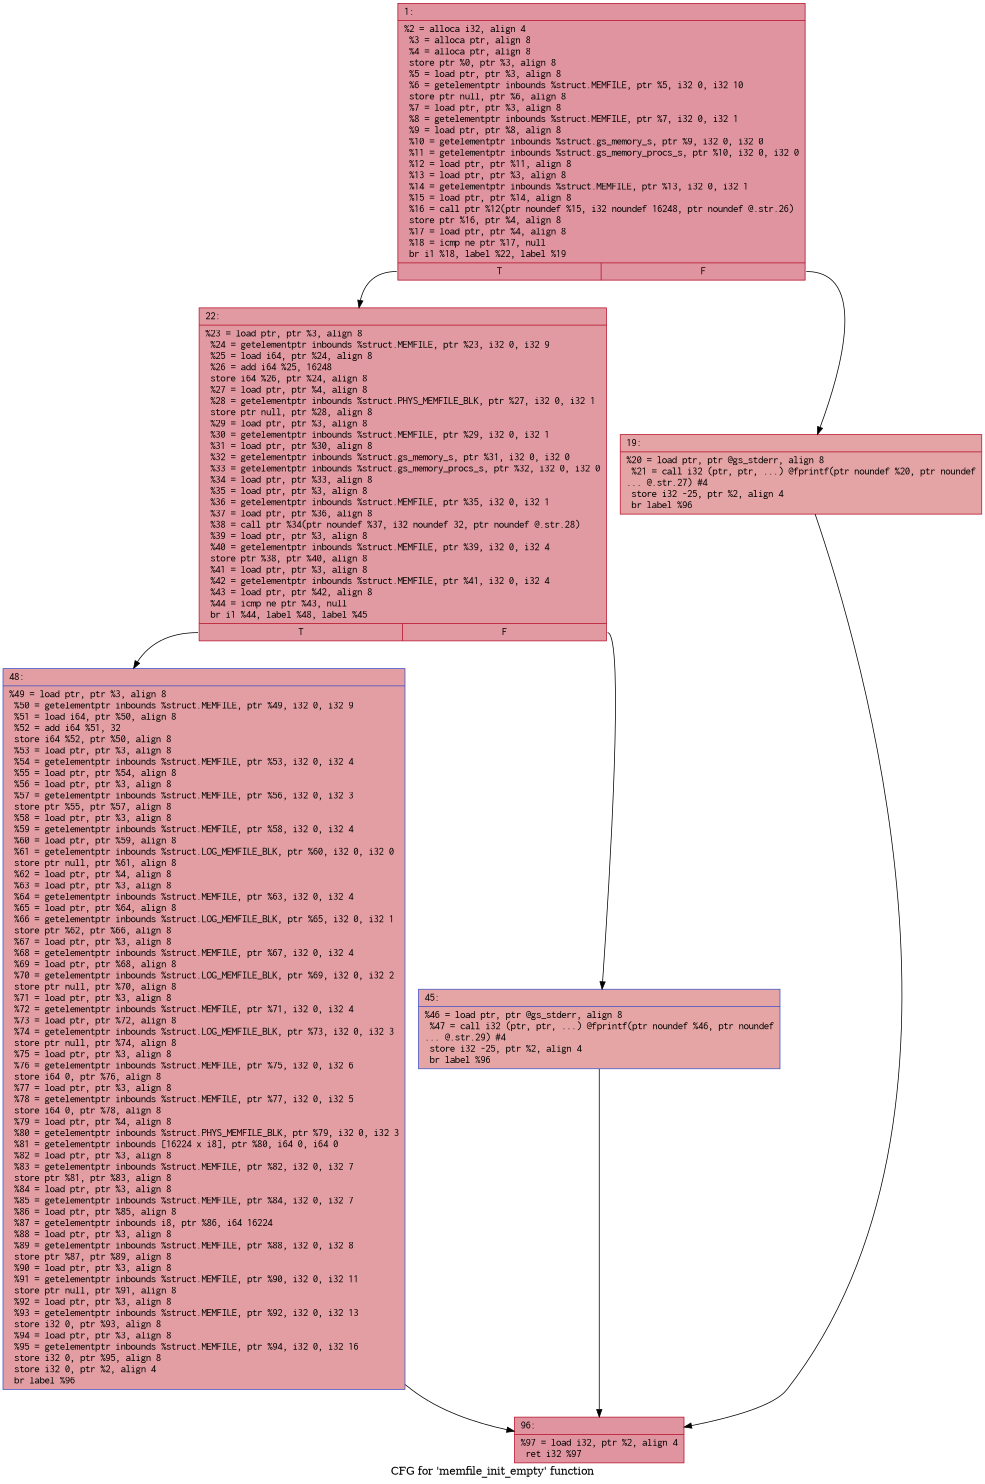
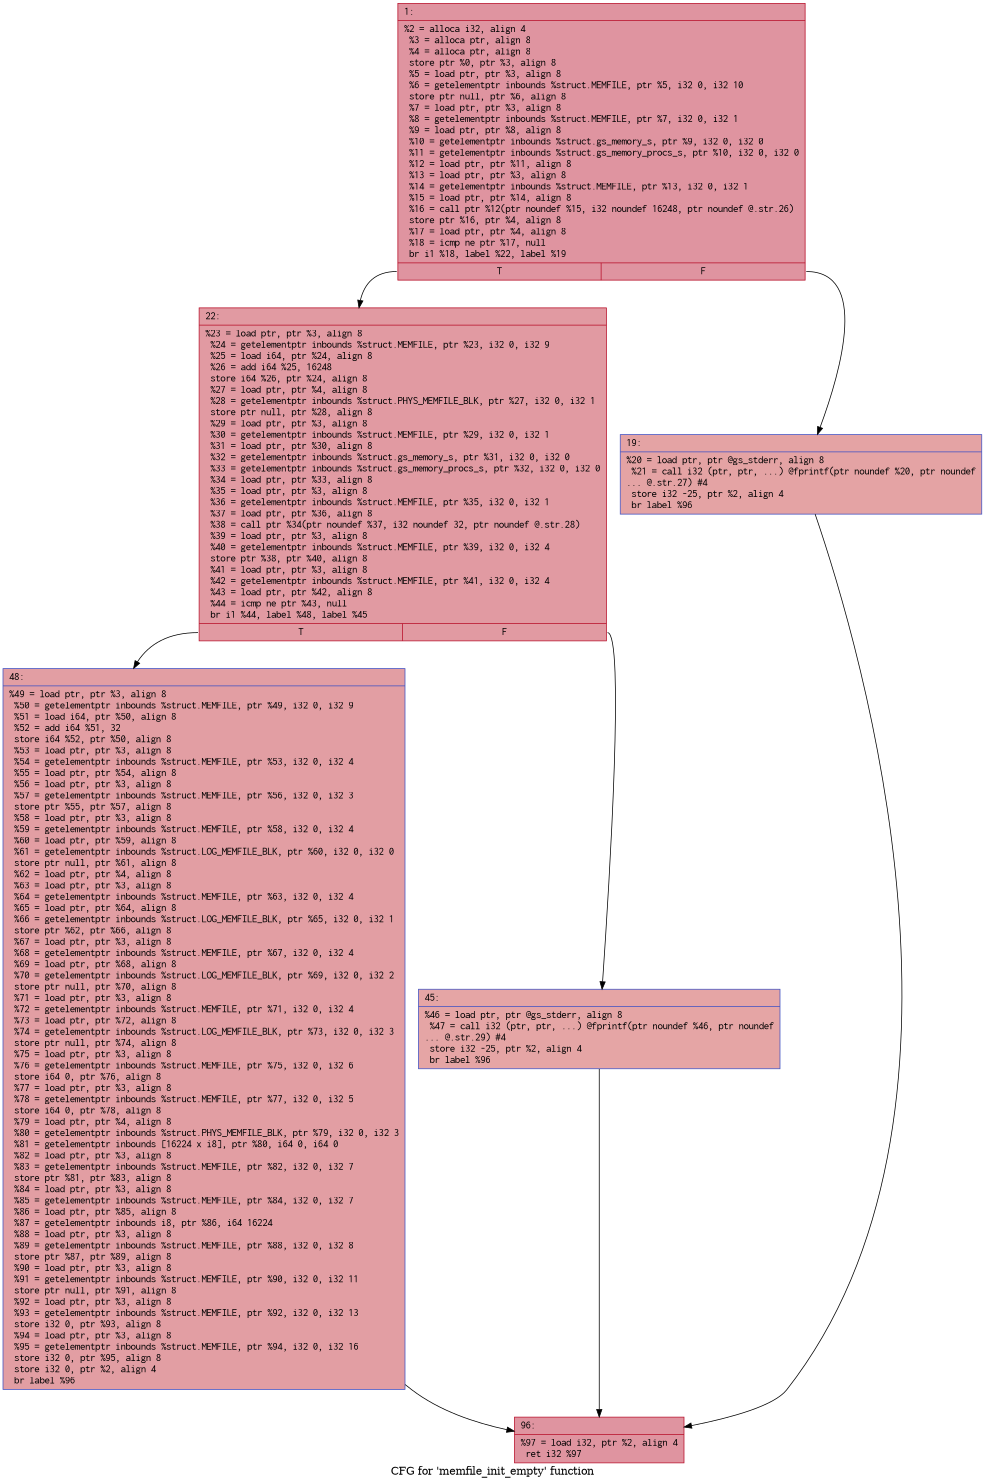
  digraph {
    label="CFG for 'memfile_init_empty' function"
    node [color="#b70d28ff" fillcolor="#b70d2870" fontname=Courier shape=record style=filled]
    n1 [label="{1:\l|  %2 = alloca i32, align 4\l  %3 = alloca ptr, align 8\l  %4 = alloca ptr, align 8\l  store ptr %0, ptr %3, align 8\l  %5 = load ptr, ptr %3, align 8\l  %6 = getelementptr inbounds %struct.MEMFILE, ptr %5, i32 0, i32 10\l  store ptr null, ptr %6, align 8\l  %7 = load ptr, ptr %3, align 8\l  %8 = getelementptr inbounds %struct.MEMFILE, ptr %7, i32 0, i32 1\l  %9 = load ptr, ptr %8, align 8\l  %10 = getelementptr inbounds %struct.gs_memory_s, ptr %9, i32 0, i32 0\l  %11 = getelementptr inbounds %struct.gs_memory_procs_s, ptr %10, i32 0, i32 0\l  %12 = load ptr, ptr %11, align 8\l  %13 = load ptr, ptr %3, align 8\l  %14 = getelementptr inbounds %struct.MEMFILE, ptr %13, i32 0, i32 1\l  %15 = load ptr, ptr %14, align 8\l  %16 = call ptr %12(ptr noundef %15, i32 noundef 16248, ptr noundef @.str.26)\l  store ptr %16, ptr %4, align 8\l  %17 = load ptr, ptr %4, align 8\l  %18 = icmp ne ptr %17, null\l  br i1 %18, label %22, label %19\l|{<s0>T|<s1>F}}"]
    n2 [fillcolor="#bb1b2c70" label="{22:\l|  %23 = load ptr, ptr %3, align 8\l  %24 = getelementptr inbounds %struct.MEMFILE, ptr %23, i32 0, i32 9\l  %25 = load i64, ptr %24, align 8\l  %26 = add i64 %25, 16248\l  store i64 %26, ptr %24, align 8\l  %27 = load ptr, ptr %4, align 8\l  %28 = getelementptr inbounds %struct.PHYS_MEMFILE_BLK, ptr %27, i32 0, i32 1\l  store ptr null, ptr %28, align 8\l  %29 = load ptr, ptr %3, align 8\l  %30 = getelementptr inbounds %struct.MEMFILE, ptr %29, i32 0, i32 1\l  %31 = load ptr, ptr %30, align 8\l  %32 = getelementptr inbounds %struct.gs_memory_s, ptr %31, i32 0, i32 0\l  %33 = getelementptr inbounds %struct.gs_memory_procs_s, ptr %32, i32 0, i32 0\l  %34 = load ptr, ptr %33, align 8\l  %35 = load ptr, ptr %3, align 8\l  %36 = getelementptr inbounds %struct.MEMFILE, ptr %35, i32 0, i32 1\l  %37 = load ptr, ptr %36, align 8\l  %38 = call ptr %34(ptr noundef %37, i32 noundef 32, ptr noundef @.str.28)\l  %39 = load ptr, ptr %3, align 8\l  %40 = getelementptr inbounds %struct.MEMFILE, ptr %39, i32 0, i32 4\l  store ptr %38, ptr %40, align 8\l  %41 = load ptr, ptr %3, align 8\l  %42 = getelementptr inbounds %struct.MEMFILE, ptr %41, i32 0, i32 4\l  %43 = load ptr, ptr %42, align 8\l  %44 = icmp ne ptr %43, null\l  br i1 %44, label %48, label %45\l|{<s0>T|<s1>F}}"]
-   n3 [fillcolor="#c32e3170" label="{19:\l|  %20 = load ptr, ptr @gs_stderr, align 8\l  %21 = call i32 (ptr, ptr, ...) @fprintf(ptr noundef %20, ptr noundef\l... @.str.27) #4\l  store i32 -25, ptr %2, align 4\l  br label %96\l}"]
+   n3 [color="#3d50c3ff" fillcolor="#c32e3170" label="{19:\l|  %20 = load ptr, ptr @gs_stderr, align 8\l  %21 = call i32 (ptr, ptr, ...) @fprintf(ptr noundef %20, ptr noundef\l... @.str.27) #4\l  store i32 -25, ptr %2, align 4\l  br label %96\l}"]
    n4 [color="#3d50c3ff" fillcolor="#be242e70" label="{48:\l|  %49 = load ptr, ptr %3, align 8\l  %50 = getelementptr inbounds %struct.MEMFILE, ptr %49, i32 0, i32 9\l  %51 = load i64, ptr %50, align 8\l  %52 = add i64 %51, 32\l  store i64 %52, ptr %50, align 8\l  %53 = load ptr, ptr %3, align 8\l  %54 = getelementptr inbounds %struct.MEMFILE, ptr %53, i32 0, i32 4\l  %55 = load ptr, ptr %54, align 8\l  %56 = load ptr, ptr %3, align 8\l  %57 = getelementptr inbounds %struct.MEMFILE, ptr %56, i32 0, i32 3\l  store ptr %55, ptr %57, align 8\l  %58 = load ptr, ptr %3, align 8\l  %59 = getelementptr inbounds %struct.MEMFILE, ptr %58, i32 0, i32 4\l  %60 = load ptr, ptr %59, align 8\l  %61 = getelementptr inbounds %struct.LOG_MEMFILE_BLK, ptr %60, i32 0, i32 0\l  store ptr null, ptr %61, align 8\l  %62 = load ptr, ptr %4, align 8\l  %63 = load ptr, ptr %3, align 8\l  %64 = getelementptr inbounds %struct.MEMFILE, ptr %63, i32 0, i32 4\l  %65 = load ptr, ptr %64, align 8\l  %66 = getelementptr inbounds %struct.LOG_MEMFILE_BLK, ptr %65, i32 0, i32 1\l  store ptr %62, ptr %66, align 8\l  %67 = load ptr, ptr %3, align 8\l  %68 = getelementptr inbounds %struct.MEMFILE, ptr %67, i32 0, i32 4\l  %69 = load ptr, ptr %68, align 8\l  %70 = getelementptr inbounds %struct.LOG_MEMFILE_BLK, ptr %69, i32 0, i32 2\l  store ptr null, ptr %70, align 8\l  %71 = load ptr, ptr %3, align 8\l  %72 = getelementptr inbounds %struct.MEMFILE, ptr %71, i32 0, i32 4\l  %73 = load ptr, ptr %72, align 8\l  %74 = getelementptr inbounds %struct.LOG_MEMFILE_BLK, ptr %73, i32 0, i32 3\l  store ptr null, ptr %74, align 8\l  %75 = load ptr, ptr %3, align 8\l  %76 = getelementptr inbounds %struct.MEMFILE, ptr %75, i32 0, i32 6\l  store i64 0, ptr %76, align 8\l  %77 = load ptr, ptr %3, align 8\l  %78 = getelementptr inbounds %struct.MEMFILE, ptr %77, i32 0, i32 5\l  store i64 0, ptr %78, align 8\l  %79 = load ptr, ptr %4, align 8\l  %80 = getelementptr inbounds %struct.PHYS_MEMFILE_BLK, ptr %79, i32 0, i32 3\l  %81 = getelementptr inbounds [16224 x i8], ptr %80, i64 0, i64 0\l  %82 = load ptr, ptr %3, align 8\l  %83 = getelementptr inbounds %struct.MEMFILE, ptr %82, i32 0, i32 7\l  store ptr %81, ptr %83, align 8\l  %84 = load ptr, ptr %3, align 8\l  %85 = getelementptr inbounds %struct.MEMFILE, ptr %84, i32 0, i32 7\l  %86 = load ptr, ptr %85, align 8\l  %87 = getelementptr inbounds i8, ptr %86, i64 16224\l  %88 = load ptr, ptr %3, align 8\l  %89 = getelementptr inbounds %struct.MEMFILE, ptr %88, i32 0, i32 8\l  store ptr %87, ptr %89, align 8\l  %90 = load ptr, ptr %3, align 8\l  %91 = getelementptr inbounds %struct.MEMFILE, ptr %90, i32 0, i32 11\l  store ptr null, ptr %91, align 8\l  %92 = load ptr, ptr %3, align 8\l  %93 = getelementptr inbounds %struct.MEMFILE, ptr %92, i32 0, i32 13\l  store i32 0, ptr %93, align 8\l  %94 = load ptr, ptr %3, align 8\l  %95 = getelementptr inbounds %struct.MEMFILE, ptr %94, i32 0, i32 16\l  store i32 0, ptr %95, align 8\l  store i32 0, ptr %2, align 4\l  br label %96\l}"]
    n5 [color="#3d50c3ff" fillcolor="#c5333470" label="{45:\l|  %46 = load ptr, ptr @gs_stderr, align 8\l  %47 = call i32 (ptr, ptr, ...) @fprintf(ptr noundef %46, ptr noundef\l... @.str.29) #4\l  store i32 -25, ptr %2, align 4\l  br label %96\l}"]
    n6 [label="{96:\l|  %97 = load i32, ptr %2, align 4\l  ret i32 %97\l}"]
    n1 -> n2 [tailport=s0]
    n1 -> n3 [tailport=s1]
    n2 -> n4 [tailport=s0]
    n2 -> n5 [tailport=s1]
    n3 -> n6
    n4 -> n6
    n5 -> n6
  }
